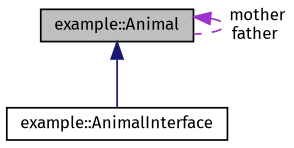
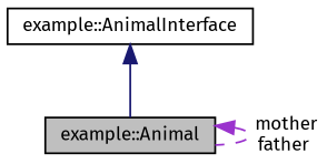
  digraph {
    fontname="Fira Sans"
    node [color=black fontname="Fira Sans" fontsize=10 shape=record style=filled]
    edge [dir=back fontname="Fira Sans" fontsize=10 labelfontname=Helvetica labelfontsize=10]
    n1 [fillcolor=grey75 fontcolor=black height=0.2 label="example::Animal" width=0.4]
    n2 [fillcolor=white height=0.2 label="example::AnimalInterface" width=0.4]
    n1 -> n1 [color=darkorchid3 label=" mother\nfather" style=dashed]
-   n1 -> n2 [color=midnightblue style=solid]
+   n2 -> n1 [color=midnightblue style=solid]
  }
